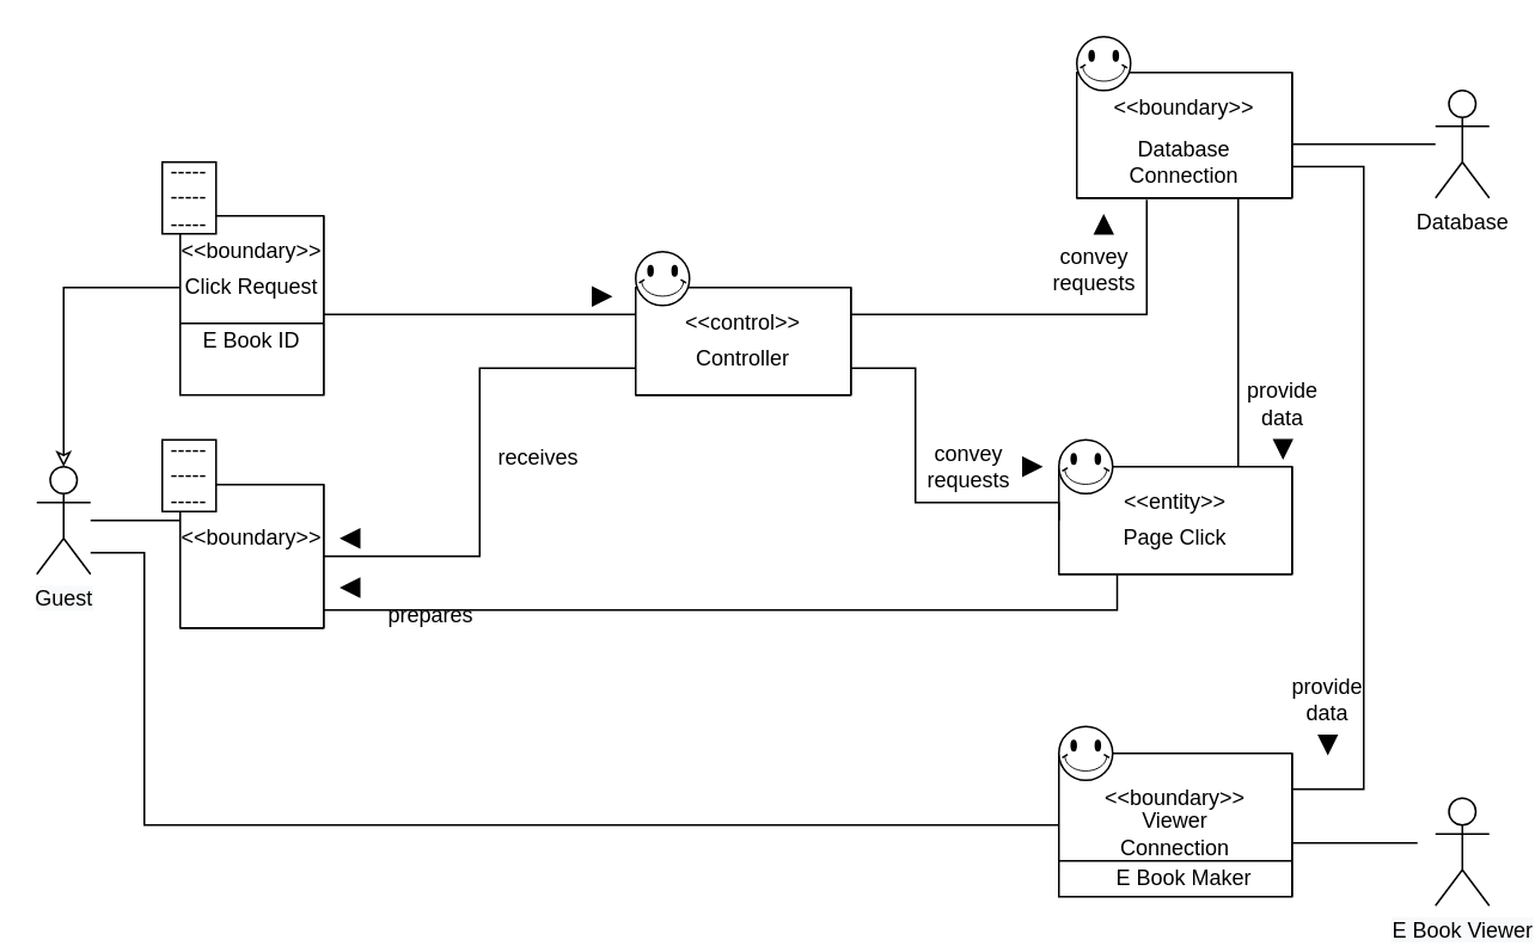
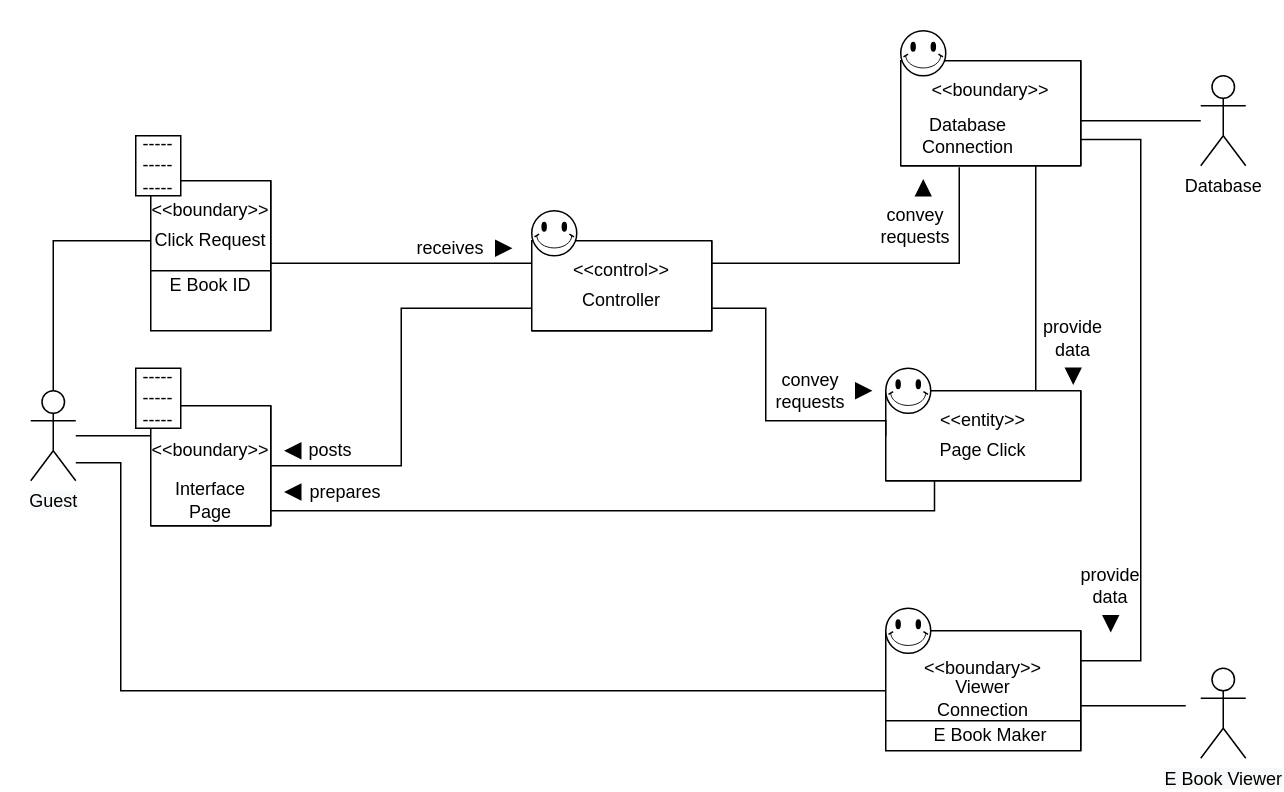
  <mxCell id="0" />
  <mxCell id="1" parent="0" />
  <mxCell id="2" style="edgeStyle=orthogonalEdgeStyle;rounded=0;orthogonalLoop=1;jettySize=auto;html=1;exitX=0.25;exitY=1;exitDx=0;exitDy=0;entryX=1;entryY=0.875;entryDx=0;entryDy=0;entryPerimeter=0;endArrow=none;endFill=0;" edge="1" parent="1" source="3" target="12"><mxGeometry relative="1" as="geometry" /></mxCell>
  <mxCell id="3" value="" style="shape=internalStorage;whiteSpace=wrap;html=1;backgroundOutline=1;dx=130;dy=80;" parent="1" vertex="1"><mxGeometry x="590" y="260" width="130" height="60" as="geometry" /></mxCell>
  <mxCell id="4" value="" style="verticalLabelPosition=bottom;verticalAlign=top;html=1;shape=mxgraph.basic.smiley" parent="1" vertex="1"><mxGeometry x="590" y="245" width="30" height="30" as="geometry" /></mxCell>
  <mxCell id="5" style="edgeStyle=orthogonalEdgeStyle;rounded=0;orthogonalLoop=1;jettySize=auto;html=1;exitX=1;exitY=0.75;exitDx=0;exitDy=0;entryX=1;entryY=0.25;entryDx=0;entryDy=0;endArrow=none;endFill=0;" edge="1" parent="1" source="6" target="41"><mxGeometry relative="1" as="geometry"><Array as="points"><mxPoint x="760" y="93" /><mxPoint x="760" y="440" /></Array></mxGeometry></mxCell>
  <mxCell id="6" value="" style="shape=internalStorage;whiteSpace=wrap;html=1;backgroundOutline=1;dx=120;dy=80;" parent="1" vertex="1"><mxGeometry x="600" y="40" width="120" height="70" as="geometry" /></mxCell>
  <mxCell id="7" value="" style="verticalLabelPosition=bottom;verticalAlign=top;html=1;shape=mxgraph.basic.smiley" parent="1" vertex="1"><mxGeometry x="600" y="20" width="30" height="30" as="geometry" /></mxCell>
  <mxCell id="8" style="edgeStyle=orthogonalEdgeStyle;rounded=0;orthogonalLoop=1;jettySize=auto;html=1;exitX=0;exitY=0.75;exitDx=0;exitDy=0;entryX=1;entryY=0.5;entryDx=0;entryDy=0;endArrow=none;endFill=0;" edge="1" parent="1" source="11" target="12"><mxGeometry relative="1" as="geometry" /></mxCell>
  <mxCell id="9" style="edgeStyle=orthogonalEdgeStyle;rounded=0;orthogonalLoop=1;jettySize=auto;html=1;exitX=1;exitY=0.75;exitDx=0;exitDy=0;entryX=0;entryY=0.5;entryDx=0;entryDy=0;endArrow=none;endFill=0;" edge="1" parent="1" source="11" target="3"><mxGeometry relative="1" as="geometry"><Array as="points"><mxPoint x="510" y="205" /><mxPoint x="510" y="280" /><mxPoint x="590" y="280" /></Array></mxGeometry></mxCell>
  <mxCell id="10" style="edgeStyle=orthogonalEdgeStyle;rounded=0;orthogonalLoop=1;jettySize=auto;html=1;exitX=1;exitY=0.25;exitDx=0;exitDy=0;entryX=0.325;entryY=1.014;entryDx=0;entryDy=0;entryPerimeter=0;endArrow=none;endFill=0;" edge="1" parent="1" source="11" target="6"><mxGeometry relative="1" as="geometry" /></mxCell>
  <mxCell id="11" value="" style="shape=internalStorage;whiteSpace=wrap;html=1;backgroundOutline=1;dx=120;dy=80;" parent="1" vertex="1"><mxGeometry x="354" y="160" width="120" height="60" as="geometry" /></mxCell>
  <mxCell id="12" value="" style="shape=internalStorage;whiteSpace=wrap;html=1;backgroundOutline=1;dx=80;dy=110;" parent="1" vertex="1"><mxGeometry x="100" y="270" width="80" height="80" as="geometry" /></mxCell>
  <mxCell id="13" value="" style="shape=internalStorage;whiteSpace=wrap;html=1;backgroundOutline=1;dx=80;dy=60;" parent="1" vertex="1"><mxGeometry x="100" y="120" width="80" height="100" as="geometry" /></mxCell>
  <mxCell id="14" value="&lt;span style=&quot;color: rgb(0 , 0 , 0) ; font-family: &amp;#34;helvetica&amp;#34; ; font-size: 12px ; font-style: normal ; font-weight: 400 ; letter-spacing: normal ; text-align: center ; text-indent: 0px ; text-transform: none ; word-spacing: 0px ; background-color: rgb(248 , 249 , 250) ; display: inline ; float: none&quot;&gt;Guest&lt;/span&gt;&lt;br&gt;" style="shape=umlActor;verticalLabelPosition=bottom;verticalAlign=top;html=1;outlineConnect=0;" parent="1" vertex="1"><mxGeometry x="20" y="260" width="30" height="60" as="geometry" /></mxCell>
+ <mxCell id="15" value="Interface Page" style="text;html=1;strokeColor=none;fillColor=none;align=center;verticalAlign=middle;whiteSpace=wrap;rounded=0;" parent="1" vertex="1"><mxGeometry x="120" y="320" width="40" height="25" as="geometry" /></mxCell>
  <mxCell id="16" value="Controller" style="text;html=1;strokeColor=none;fillColor=none;align=center;verticalAlign=middle;whiteSpace=wrap;rounded=0;" parent="1" vertex="1"><mxGeometry x="394" y="190" width="40" height="20" as="geometry" /></mxCell>
  <mxCell id="17" value="Page Click" style="text;html=1;strokeColor=none;fillColor=none;align=center;verticalAlign=middle;whiteSpace=wrap;rounded=0;" parent="1" vertex="1"><mxGeometry x="615" y="290" width="80" height="20" as="geometry" /></mxCell>
- <mxCell id="18" value="Database Connection" style="text;html=1;strokeColor=none;fillColor=none;align=center;verticalAlign=middle;whiteSpace=wrap;rounded=0;" parent="1" vertex="1"><mxGeometry x="640" y="80" width="40" height="20" as="geometry" /></mxCell>
- <mxCell id="19" value="receives" style="text;html=1;strokeColor=none;fillColor=none;align=center;verticalAlign=middle;whiteSpace=wrap;rounded=0;" parent="1" vertex="1"><mxGeometry x="280" y="245" width="40" height="20" as="geometry" /></mxCell>
- <mxCell id="21" value="prepares" style="text;html=1;strokeColor=none;fillColor=none;align=center;verticalAlign=middle;whiteSpace=wrap;rounded=0;" parent="1" vertex="1"><mxGeometry x="220" y="332.5" width="40" height="20" as="geometry" /></mxCell>
+ <mxCell id="18" value="Database Connection" style="text;html=1;strokeColor=none;fillColor=none;align=center;verticalAlign=middle;whiteSpace=wrap;rounded=0;" parent="1" vertex="1"><mxGeometry x="625" y="80" width="40" height="20" as="geometry" /></mxCell>
+ <mxCell id="19" value="receives" style="text;html=1;strokeColor=none;fillColor=none;align=center;verticalAlign=middle;whiteSpace=wrap;rounded=0;" parent="1" vertex="1"><mxGeometry x="280" y="155" width="40" height="20" as="geometry" /></mxCell>
+ <mxCell id="20" value="posts" style="text;html=1;strokeColor=none;fillColor=none;align=center;verticalAlign=middle;whiteSpace=wrap;rounded=0;" parent="1" vertex="1"><mxGeometry x="200" y="290" width="40" height="20" as="geometry" /></mxCell>
+ <mxCell id="21" value="prepares" style="text;html=1;strokeColor=none;fillColor=none;align=center;verticalAlign=middle;whiteSpace=wrap;rounded=0;" parent="1" vertex="1"><mxGeometry x="210" y="317.5" width="40" height="20" as="geometry" /></mxCell>
  <mxCell id="22" value="convey requests" style="text;html=1;strokeColor=none;fillColor=none;align=center;verticalAlign=middle;whiteSpace=wrap;rounded=0;" parent="1" vertex="1"><mxGeometry x="520" y="250" width="40" height="20" as="geometry" /></mxCell>
  <mxCell id="23" value="convey requests" style="text;html=1;strokeColor=none;fillColor=none;align=center;verticalAlign=middle;whiteSpace=wrap;rounded=0;" parent="1" vertex="1"><mxGeometry x="590" y="140" width="40" height="20" as="geometry" /></mxCell>
  <mxCell id="24" value="provide data" style="text;html=1;strokeColor=none;fillColor=none;align=center;verticalAlign=middle;whiteSpace=wrap;rounded=0;" parent="1" vertex="1"><mxGeometry x="695" y="215" width="40" height="20" as="geometry" /></mxCell>
  <mxCell id="25" value="" style="endArrow=none;html=1;" parent="1" source="14" edge="1"><mxGeometry width="50" height="50" relative="1" as="geometry"><mxPoint x="310" y="200" as="sourcePoint" /><mxPoint x="100" y="290" as="targetPoint" /></mxGeometry></mxCell>
  <mxCell id="26" value="" style="verticalLabelPosition=bottom;verticalAlign=top;html=1;shape=mxgraph.basic.smiley" parent="1" vertex="1"><mxGeometry x="354" y="140" width="30" height="30" as="geometry" /></mxCell>
  <mxCell id="27" value="&amp;lt;&amp;lt;control&amp;gt;&amp;gt;" style="text;html=1;strokeColor=none;fillColor=none;align=center;verticalAlign=middle;whiteSpace=wrap;rounded=0;" parent="1" vertex="1"><mxGeometry x="394" y="170" width="40" height="20" as="geometry" /></mxCell>
  <mxCell id="28" value="&amp;lt;&amp;lt;boundary&amp;gt;&amp;gt;" style="text;html=1;strokeColor=none;fillColor=none;align=center;verticalAlign=middle;whiteSpace=wrap;rounded=0;" parent="1" vertex="1"><mxGeometry x="120" y="130" width="40" height="20" as="geometry" /></mxCell>
  <mxCell id="29" value="&amp;lt;&amp;lt;boundary&amp;gt;&amp;gt;" style="text;html=1;strokeColor=none;fillColor=none;align=center;verticalAlign=middle;whiteSpace=wrap;rounded=0;" parent="1" vertex="1"><mxGeometry x="120" y="290" width="40" height="20" as="geometry" /></mxCell>
  <mxCell id="30" value="E Book ID" style="text;html=1;strokeColor=none;fillColor=none;align=center;verticalAlign=middle;whiteSpace=wrap;rounded=0;" parent="1" vertex="1"><mxGeometry x="100" y="180" width="80" height="20" as="geometry" /></mxCell>
- <mxCell id="31" style="edgeStyle=orthogonalEdgeStyle;rounded=0;orthogonalLoop=1;jettySize=auto;html=1;exitX=0;exitY=0.5;exitDx=0;exitDy=0;entryX=0.5;entryY=0;entryDx=0;entryDy=0;entryPerimeter=0;endArrow=classic;endFill=0;" edge="1" parent="1" source="32" target="14"><mxGeometry relative="1" as="geometry" /></mxCell>
+ <mxCell id="31" style="edgeStyle=orthogonalEdgeStyle;rounded=0;orthogonalLoop=1;jettySize=auto;html=1;exitX=0;exitY=0.5;exitDx=0;exitDy=0;entryX=0.5;entryY=0;entryDx=0;entryDy=0;entryPerimeter=0;endArrow=none;endFill=0;" edge="1" parent="1" source="32" target="14"><mxGeometry relative="1" as="geometry" /></mxCell>
  <mxCell id="32" value="Click Request" style="text;html=1;strokeColor=none;fillColor=none;align=center;verticalAlign=middle;whiteSpace=wrap;rounded=0;" parent="1" vertex="1"><mxGeometry x="100" y="150" width="80" height="20" as="geometry" /></mxCell>
  <mxCell id="33" value="&amp;lt;&amp;lt;boundary&amp;gt;&amp;gt;" style="text;html=1;strokeColor=none;fillColor=none;align=center;verticalAlign=middle;whiteSpace=wrap;rounded=0;" parent="1" vertex="1"><mxGeometry x="640" y="50" width="40" height="20" as="geometry" /></mxCell>
  <mxCell id="34" value="&amp;lt;&amp;lt;entity&amp;gt;&amp;gt;" style="text;html=1;strokeColor=none;fillColor=none;align=center;verticalAlign=middle;whiteSpace=wrap;rounded=0;" parent="1" vertex="1"><mxGeometry x="635" y="270" width="40" height="20" as="geometry" /></mxCell>
  <mxCell id="35" value="&lt;span&gt;Database&lt;/span&gt;" style="shape=umlActor;verticalLabelPosition=bottom;verticalAlign=top;html=1;outlineConnect=0;" parent="1" vertex="1"><mxGeometry x="800" y="50" width="30" height="60" as="geometry" /></mxCell>
  <mxCell id="36" value="" style="endArrow=none;html=1;" parent="1" target="35" edge="1"><mxGeometry width="50" height="50" relative="1" as="geometry"><mxPoint x="720" y="80" as="sourcePoint" /><mxPoint x="490" y="150" as="targetPoint" /></mxGeometry></mxCell>
  <mxCell id="37" value="-----&lt;br&gt;-----&lt;br&gt;-----" style="whiteSpace=wrap;html=1;align=center;" parent="1" vertex="1"><mxGeometry x="90" y="90" width="30" height="40" as="geometry" /></mxCell>
  <mxCell id="38" value="-----&lt;br&gt;-----&lt;br&gt;-----" style="whiteSpace=wrap;html=1;align=center;" parent="1" vertex="1"><mxGeometry x="90" y="245" width="30" height="40" as="geometry" /></mxCell>
  <mxCell id="39" value="&lt;span style=&quot;color: rgb(0 , 0 , 0) ; font-family: &amp;#34;helvetica&amp;#34; ; font-size: 12px ; font-style: normal ; font-weight: 400 ; letter-spacing: normal ; text-align: center ; text-indent: 0px ; text-transform: none ; word-spacing: 0px ; background-color: rgb(248 , 249 , 250) ; display: inline ; float: none&quot;&gt;E Book Viewer&lt;/span&gt;&lt;br&gt;" style="shape=umlActor;verticalLabelPosition=bottom;verticalAlign=top;html=1;outlineConnect=0;" parent="1" vertex="1"><mxGeometry x="800" y="445" width="30" height="60" as="geometry" /></mxCell>
  <mxCell id="40" style="edgeStyle=orthogonalEdgeStyle;rounded=0;orthogonalLoop=1;jettySize=auto;html=1;exitX=0;exitY=0.5;exitDx=0;exitDy=0;endArrow=none;endFill=0;" edge="1" parent="1" source="41" target="14"><mxGeometry relative="1" as="geometry"><mxPoint x="60" y="308" as="targetPoint" /><Array as="points"><mxPoint x="80" y="460" /><mxPoint x="80" y="308" /></Array></mxGeometry></mxCell>
  <mxCell id="41" value="" style="shape=internalStorage;whiteSpace=wrap;html=1;backgroundOutline=1;dx=130;dy=60;" parent="1" vertex="1"><mxGeometry x="590" y="420" width="130" height="80" as="geometry" /></mxCell>
  <mxCell id="42" value="&amp;lt;&amp;lt;boundary&amp;gt;&amp;gt;" style="text;html=1;strokeColor=none;fillColor=none;align=center;verticalAlign=middle;whiteSpace=wrap;rounded=0;" parent="1" vertex="1"><mxGeometry x="635" y="435" width="40" height="20" as="geometry" /></mxCell>
  <mxCell id="43" value="Viewer Connection" style="text;html=1;strokeColor=none;fillColor=none;align=center;verticalAlign=middle;whiteSpace=wrap;rounded=0;" parent="1" vertex="1"><mxGeometry x="635" y="455" width="40" height="20" as="geometry" /></mxCell>
  <mxCell id="44" value="provide data" style="text;html=1;strokeColor=none;fillColor=none;align=center;verticalAlign=middle;whiteSpace=wrap;rounded=0;" parent="1" vertex="1"><mxGeometry x="720" y="380" width="40" height="20" as="geometry" /></mxCell>
  <mxCell id="45" value="" style="endArrow=none;html=1;" parent="1" edge="1"><mxGeometry width="50" height="50" relative="1" as="geometry"><mxPoint x="720" y="470" as="sourcePoint" /><mxPoint x="790" y="470" as="targetPoint" /></mxGeometry></mxCell>
  <mxCell id="46" value="" style="verticalLabelPosition=bottom;verticalAlign=top;html=1;shape=mxgraph.basic.smiley" parent="1" vertex="1"><mxGeometry x="590" y="405" width="30" height="30" as="geometry" /></mxCell>
  <mxCell id="47" value="" style="endArrow=none;html=1;entryX=0;entryY=0.25;entryDx=0;entryDy=0;" edge="1" parent="1" target="11"><mxGeometry width="50" height="50" relative="1" as="geometry"><mxPoint x="180" y="175" as="sourcePoint" /><mxPoint x="230" y="120" as="targetPoint" /></mxGeometry></mxCell>
  <mxCell id="48" value="" style="triangle;whiteSpace=wrap;html=1;fillColor=#000000;" vertex="1" parent="1"><mxGeometry x="330" y="160" width="10" height="10" as="geometry" /></mxCell>
  <mxCell id="49" value="" style="triangle;whiteSpace=wrap;html=1;fillColor=#000000;direction=west;" vertex="1" parent="1"><mxGeometry x="190" y="295" width="10" height="10" as="geometry" /></mxCell>
  <mxCell id="50" value="" style="triangle;whiteSpace=wrap;html=1;fillColor=#000000;" vertex="1" parent="1"><mxGeometry x="570" y="255" width="10" height="10" as="geometry" /></mxCell>
  <mxCell id="51" value="" style="triangle;whiteSpace=wrap;html=1;fillColor=#000000;direction=west;" vertex="1" parent="1"><mxGeometry x="190" y="322.5" width="10" height="10" as="geometry" /></mxCell>
  <mxCell id="52" value="" style="triangle;whiteSpace=wrap;html=1;fillColor=#000000;direction=north;" vertex="1" parent="1"><mxGeometry x="610" y="120" width="10" height="10" as="geometry" /></mxCell>
  <mxCell id="53" value="" style="endArrow=none;html=1;entryX=0.75;entryY=1;entryDx=0;entryDy=0;" edge="1" parent="1" target="6"><mxGeometry width="50" height="50" relative="1" as="geometry"><mxPoint x="690" y="260" as="sourcePoint" /><mxPoint x="690" y="110" as="targetPoint" /></mxGeometry></mxCell>
  <mxCell id="54" value="" style="triangle;whiteSpace=wrap;html=1;fillColor=#000000;direction=south;" vertex="1" parent="1"><mxGeometry x="710" y="245" width="10" height="10" as="geometry" /></mxCell>
  <mxCell id="55" value="" style="triangle;whiteSpace=wrap;html=1;fillColor=#000000;direction=south;" vertex="1" parent="1"><mxGeometry x="735" y="410" width="10" height="10" as="geometry" /></mxCell>
  <mxCell id="56" value="E Book Maker" style="text;html=1;strokeColor=none;fillColor=none;align=center;verticalAlign=middle;whiteSpace=wrap;rounded=0;" vertex="1" parent="1"><mxGeometry x="610" y="480" width="100" height="20" as="geometry" /></mxCell>
